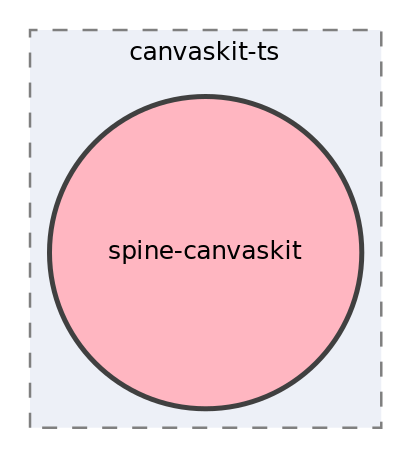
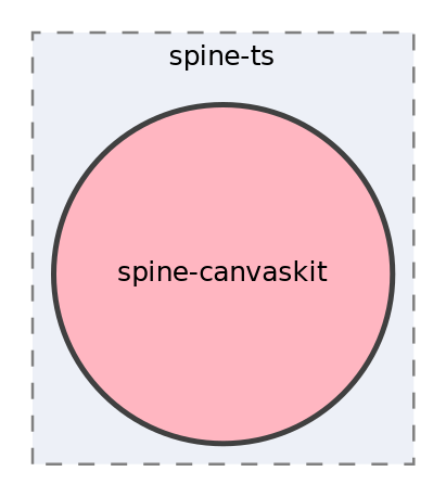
  digraph {
    compound=true
    rankdir=LR
    n1 [color=grey25 fillcolor=lightpink fontname=Helvetica fontsize=10 height=0.2 label="spine-canvaskit" shape=circle style="filled,bold" width=0.4]
    subgraph cluster_1 {
      bgcolor="#edf0f7"
      fontname=Helvetica
      fontsize=10
-     label="canvaskit-ts"
+     label="spine-ts"
      pencolor=grey50
      style="filled,dashed"
      n1
    }
  }
